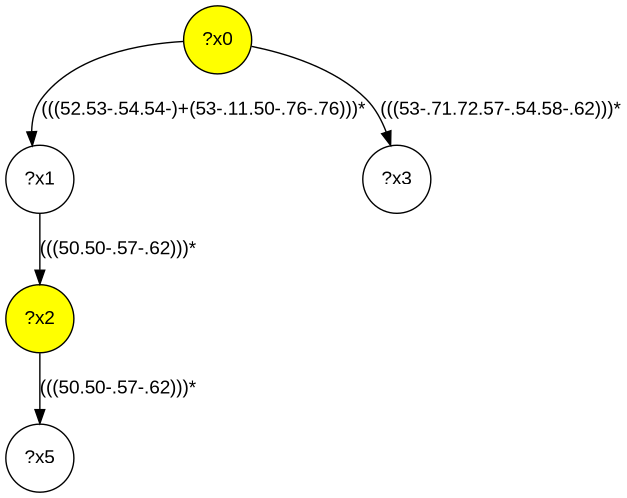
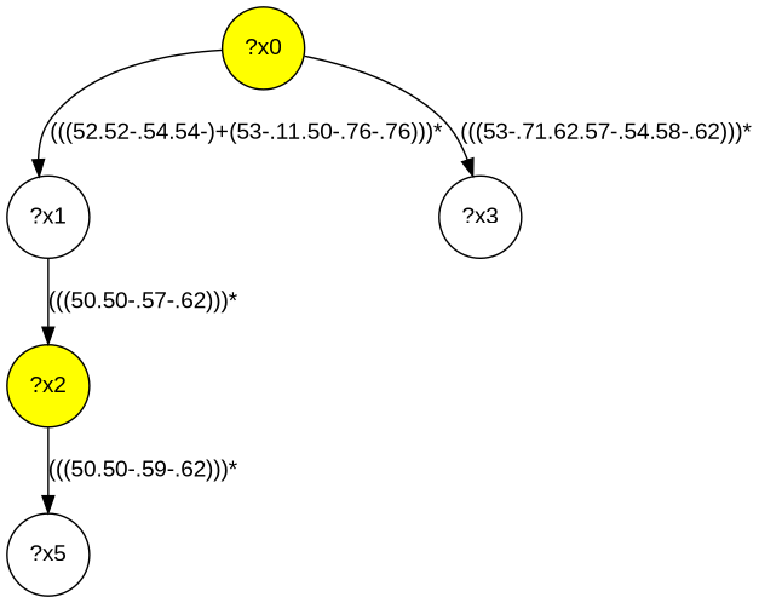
  digraph {
    fontname="Liberation Sans"
    node [fontname="Liberation Sans" shape=circle]
    edge [fontname="Liberation Sans"]
    n1 [fillcolor=yellow label="?x0" style="filled,"]
    n2 [label="?x1"]
    n3 [label="?x3"]
    n4 [fillcolor=yellow label="?x2" style="filled,"]
    n5 [label="?x5"]
-   n1 -> n2 [label="(((52.53-.54.54-)+(53-.11.50-.76-.76)))*"]
-   n1 -> n3 [label="(((53-.71.72.57-.54.58-.62)))*"]
+   n1 -> n2 [label="(((52.52-.54.54-)+(53-.11.50-.76-.76)))*"]
+   n1 -> n3 [label="(((53-.71.62.57-.54.58-.62)))*"]
    n2 -> n4 [label="(((50.50-.57-.62)))*"]
-   n4 -> n5 [label="(((50.50-.57-.62)))*"]
+   n4 -> n5 [label="(((50.50-.59-.62)))*"]
  }
